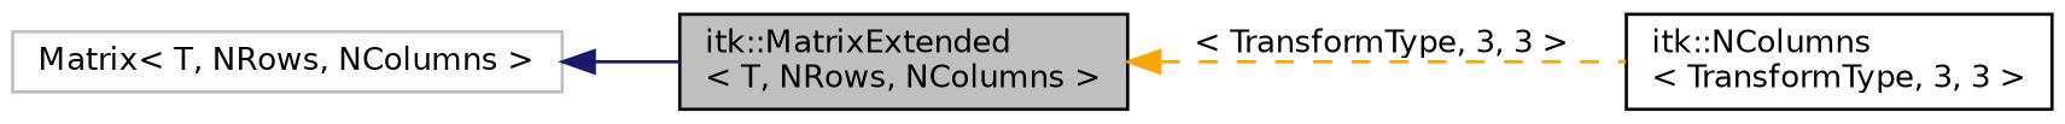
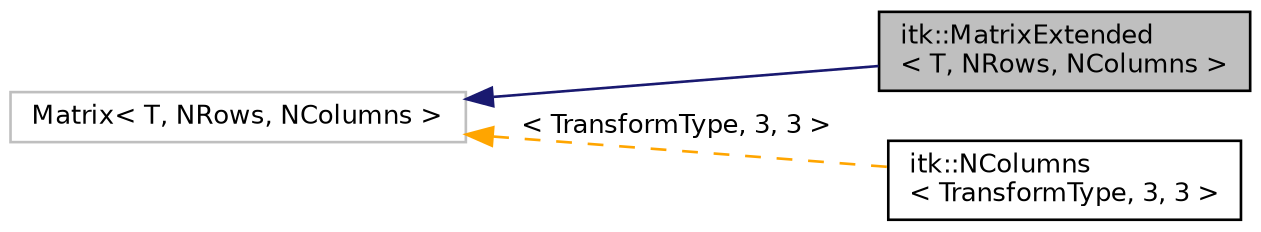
  digraph {
    rankdir=LR
    node [color=black fontname=Helvetica fontsize=10 shape=record]
    edge [dir=back fontname=Helvetica fontsize=10 labelfontname=Helvetica labelfontsize=10]
    n1 [fillcolor=grey75 fontcolor=black height=0.2 label="itk::MatrixExtended\l\< T, NRows, NColumns \>" style=filled width=0.4]
    n2 [height=0.2 label="itk::NColumns\l\< TransformType, 3, 3 \>" width=0.4]
    n3 [color=grey75 height=0.2 label="Matrix\< T, NRows, NColumns \>" width=0.4]
-   n1 -> n2 [color=orange label=" \< TransformType, 3, 3 \>" style=dashed]
+   n3 -> n2 [color=orange label=" \< TransformType, 3, 3 \>" style=dashed]
    n3 -> n1 [color=midnightblue style=solid]
  }
